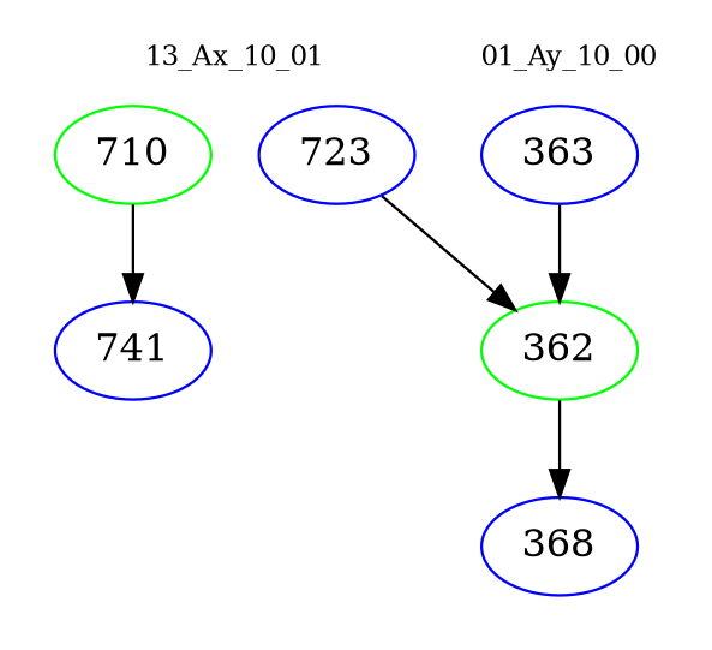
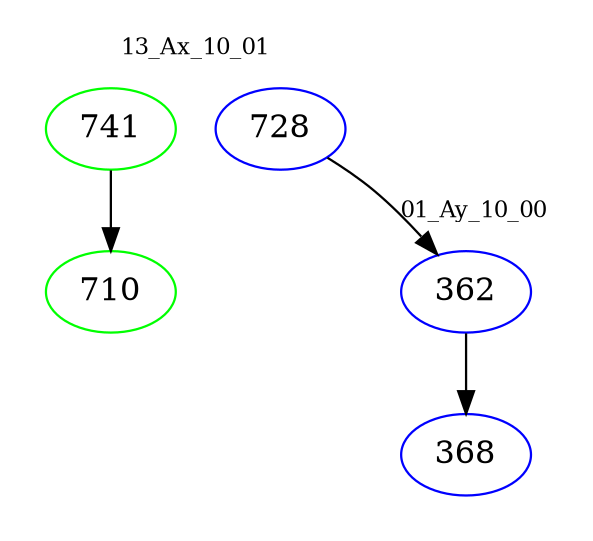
  digraph {
    node [color=blue]
    edge [color=black]
-   n1 [label=723]
+   n1 [label=728]
    n2 [color=green label=710]
-   n3 [label=741]
-   n4 [label=363]
-   n5 [color=green label=362]
+   n3 [color=green label=741]
+   n5 [label=362]
    n6 [label=368]
    subgraph cluster_1 {
      color=white
      fontsize=10
      label="13_Ax_10_01"
      n1
      n2
      n3
    }
    subgraph cluster_2 {
      color=white
      fontsize=10
      label="01_Ay_10_00"
-     n4
      n5
      n6
    }
    n1 -> n5
-   n2 -> n3
-   n4 -> n5
+   n3 -> n2
    n5 -> n6
  }
